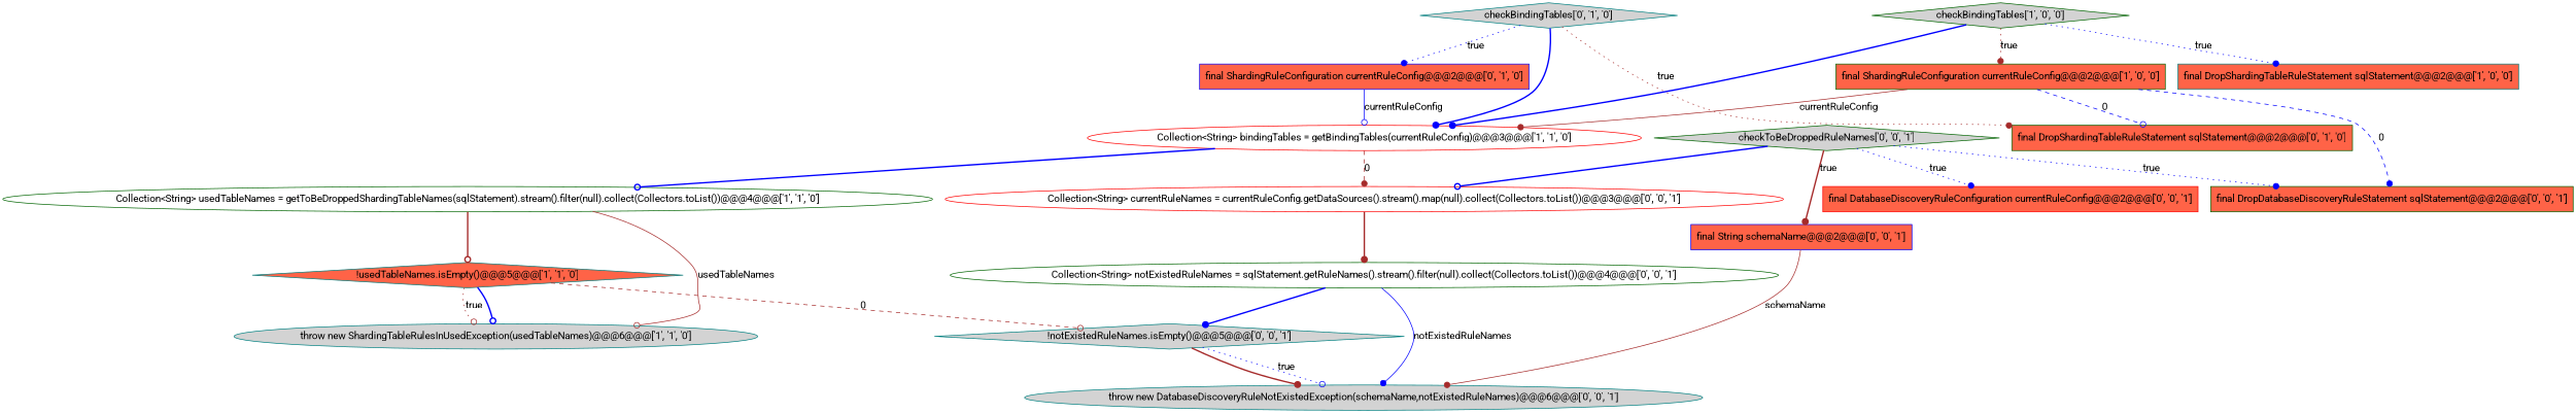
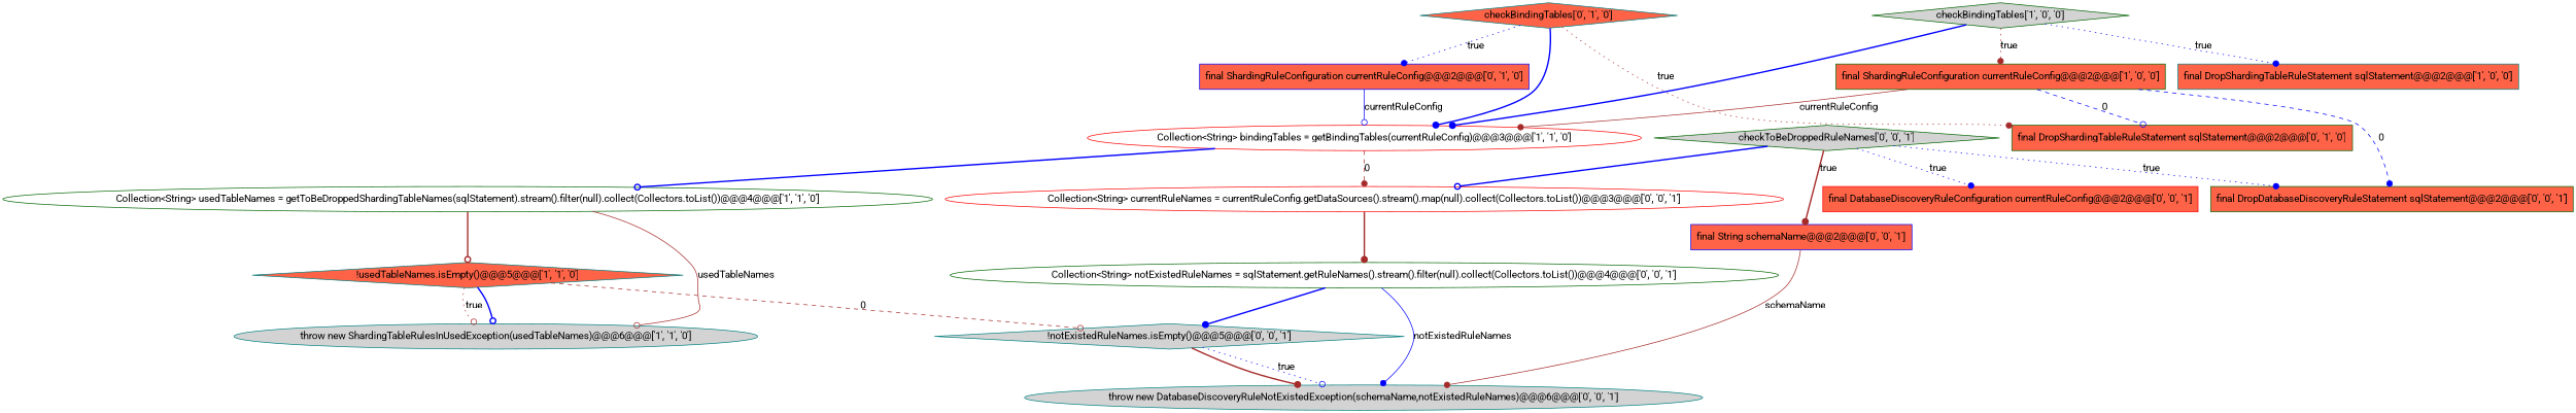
  digraph {
    fontname=Roboto
    node [color=darkgreen fillcolor=tomato fontname=Roboto shape=box style=filled]
    edge [arrowhead=dot color=blue fontname=Roboto style=bold]
    n1 [color=teal fillcolor=lightgray label="throw new DatabaseDiscoveryRuleNotExistedException(schemaName,notExistedRuleNames)@@@6@@@['0', '0', '1']" shape=ellipse]
    n2 [color=red fillcolor=white label="Collection<String> bindingTables = getBindingTables(currentRuleConfig)@@@3@@@['1', '1', '0']" shape=ellipse]
    n3 [fillcolor=white label="Collection<String> usedTableNames = getToBeDroppedShardingTableNames(sqlStatement).stream().filter(null).collect(Collectors.toList())@@@4@@@['1', '1', '0']" shape=ellipse]
    n4 [color=red fillcolor=white label="Collection<String> currentRuleNames = currentRuleConfig.getDataSources().stream().map(null).collect(Collectors.toList())@@@3@@@['0', '0', '1']" shape=ellipse]
    n5 [color=teal label="!usedTableNames.isEmpty()@@@5@@@['1', '1', '0']" shape=diamond]
    n6 [color=teal fillcolor=lightgray label="throw new ShardingTableRulesInUsedException(usedTableNames)@@@6@@@['1', '1', '0']" shape=ellipse]
    n7 [fillcolor=white label="Collection<String> notExistedRuleNames = sqlStatement.getRuleNames().stream().filter(null).collect(Collectors.toList())@@@4@@@['0', '0', '1']" shape=ellipse]
    n8 [color=teal fillcolor=lightgray label="!notExistedRuleNames.isEmpty()@@@5@@@['0', '0', '1']" shape=diamond]
    n9 [color=blue label="final String schemaName@@@2@@@['0', '0', '1']"]
    n10 [label="final DropDatabaseDiscoveryRuleStatement sqlStatement@@@2@@@['0', '0', '1']"]
-   n11 [color=teal fillcolor=lightgray label="checkBindingTables['0', '1', '0']" shape=diamond]
+   n11 [color=teal label="checkBindingTables['0', '1', '0']" shape=diamond]
    n12 [color=blue label="final ShardingRuleConfiguration currentRuleConfig@@@2@@@['0', '1', '0']"]
    n13 [label="final DropShardingTableRuleStatement sqlStatement@@@2@@@['0', '1', '0']"]
    n14 [fillcolor=lightgray label="checkToBeDroppedRuleNames['0', '0', '1']" shape=diamond]
    n15 [color=red label="final DatabaseDiscoveryRuleConfiguration currentRuleConfig@@@2@@@['0', '0', '1']"]
    n16 [fillcolor=lightgray label="checkBindingTables['1', '0', '0']" shape=diamond]
    n17 [label="final ShardingRuleConfiguration currentRuleConfig@@@2@@@['1', '0', '0']"]
    n18 [color=teal label="final DropShardingTableRuleStatement sqlStatement@@@2@@@['1', '0', '0']"]
    n2 -> n3 [arrowhead=odot]
    n2 -> n4 [color=brown label=0 style=dashed]
    n3 -> n5 [arrowhead=odot color=brown]
    n3 -> n6 [arrowhead=odot color=brown label=usedTableNames style=solid]
    n4 -> n7 [color=brown]
    n5 -> n6 [arrowhead=odot]
    n5 -> n6 [arrowhead=odot color=brown label=true style=dotted]
    n5 -> n8 [arrowhead=odot color=brown label=0 style=dashed]
    n7 -> n1 [label=notExistedRuleNames style=solid]
    n7 -> n8
    n8 -> n1 [arrowhead=odot label=true style=dotted]
    n8 -> n1 [color=brown]
    n9 -> n1 [color=brown label=schemaName style=solid]
    n11 -> n2
    n11 -> n12 [label=true style=dotted]
    n11 -> n13 [color=brown label=true style=dotted]
    n12 -> n2 [arrowhead=odot label=currentRuleConfig style=solid]
    n14 -> n4 [arrowhead=odot]
    n14 -> n9 [color=brown label=true]
    n14 -> n10 [label=true style=dotted]
    n14 -> n15 [label=true style=dotted]
    n16 -> n2
    n16 -> n17 [color=brown label=true style=dotted]
    n16 -> n18 [label=true style=dotted]
    n17 -> n2 [color=brown label=currentRuleConfig style=solid]
    n17 -> n10 [label=0 style=dashed]
    n17 -> n13 [arrowhead=odot label=0 style=dashed]
  }
